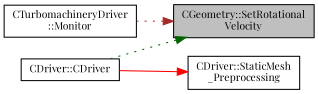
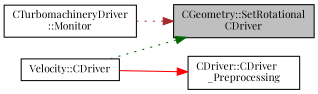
  digraph {
    fontname="Playfair Display"
    rankdir=RL
    node [color=black fillcolor=white fontname="Playfair Display" fontsize=10 shape=record style=filled]
    edge [dir=back fontname="Playfair Display" fontsize=10 labelfontname=Helvetica labelfontsize=10 style=dotted]
-   n1 [fillcolor=grey75 fontcolor=black height=0.2 label="CGeometry::SetRotational\lVelocity" width=0.4]
+   n1 [fillcolor=grey75 fontcolor=black height=0.2 label="CGeometry::SetRotational\lCDriver" width=0.4]
    n2 [height=0.2 label="CTurbomachineryDriver\l::Monitor" width=0.4]
-   n3 [height=0.2 label="CDriver::CDriver" width=0.4]
-   n4 [height=0.2 label="CDriver::StaticMesh\l_Preprocessing" width=0.4]
+   n3 [height=0.2 label="Velocity::CDriver" width=0.4]
+   n4 [height=0.2 label="CDriver::CDriver\l_Preprocessing" width=0.4]
    n1 -> n2 [color=brown]
    n1 -> n3 [color=darkgreen]
    n4 -> n3 [color=red style=solid]
  }
